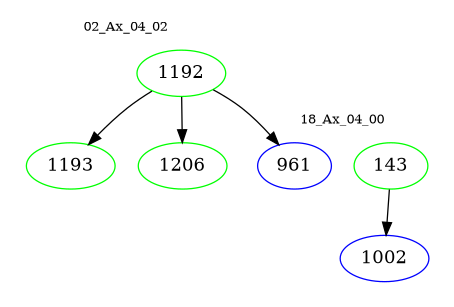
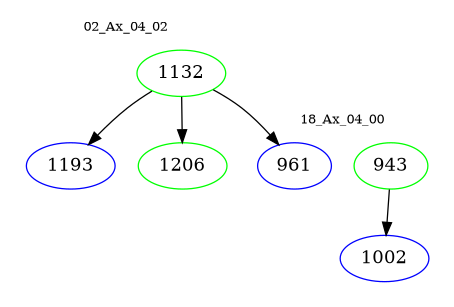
  digraph {
    node [color=green]
    edge [color=black]
-   n1 [label=1192]
-   n2 [label=1193]
+   n1 [label=1132]
+   n2 [color=blue label=1193]
    n3 [label=1206]
-   n4 [label=143]
+   n4 [label=943]
    n5 [color=blue label=1002]
    n6 [color=blue label=961]
    subgraph cluster_1 {
      color=white
      fontsize=10
      label="02_Ax_04_02"
      n1
      n2
      n3
    }
    subgraph cluster_2 {
      color=white
      fontsize=10
      label="18_Ax_04_00"
      n4
      n5
      n6
    }
    n1 -> n2
    n1 -> n3
    n1 -> n6
    n4 -> n5
  }
